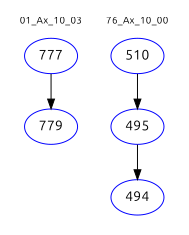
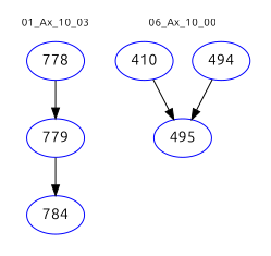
  digraph {
    fontname=Ubuntu
    node [color=blue fontname=Ubuntu]
    edge [color=black fontname=Ubuntu]
-   n1 [label=777]
+   n1 [label=778]
    n2 [label=779]
+   n3 [label=784]
    n4 [label=494]
    n5 [label=495]
-   n6 [label=510]
+   n6 [label=410]
    subgraph cluster_1 {
      color=white
      fontsize=10
      label="01_Ax_10_03"
      n1
      n2
+     n3
    }
    subgraph cluster_2 {
      color=white
      fontsize=10
-     label="76_Ax_10_00"
+     label="06_Ax_10_00"
      n4
      n5
      n6
    }
    n1 -> n2
-   n5 -> n4
+   n2 -> n3
+   n4 -> n5
    n6 -> n5
  }
